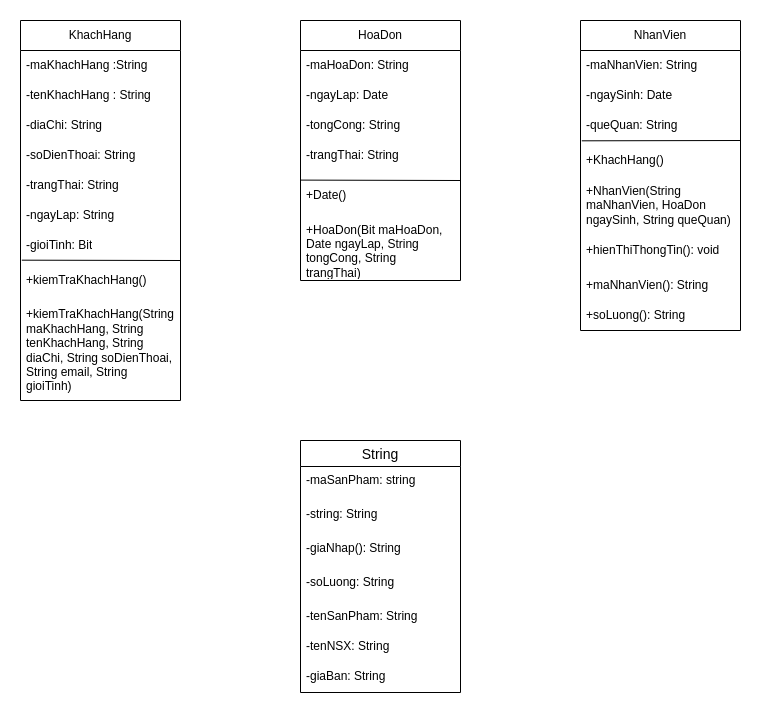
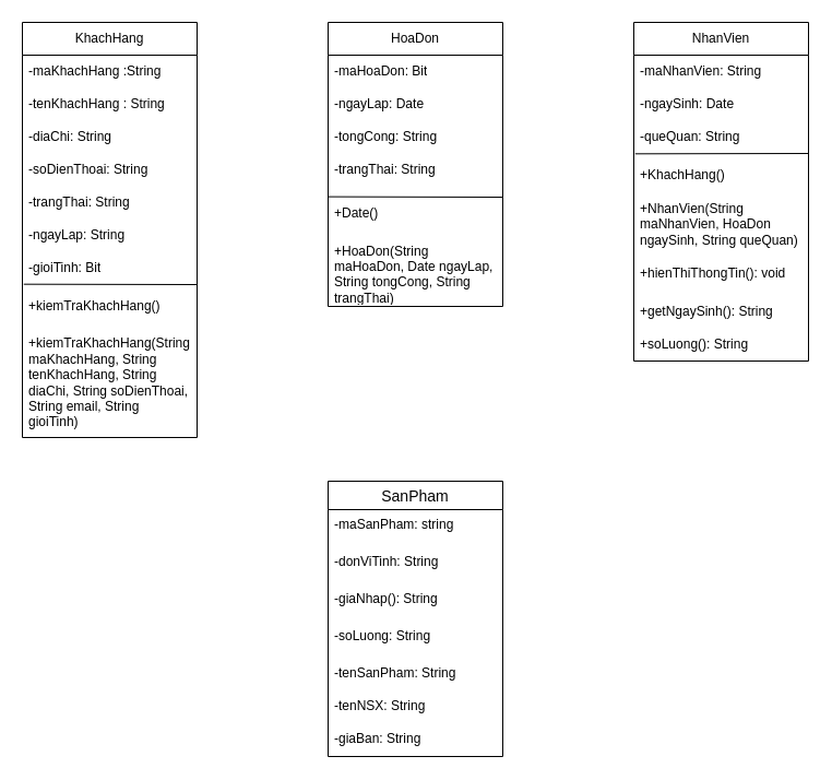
  <mxCell id="0" />
  <mxCell id="1" parent="0" />
  <mxCell id="2" value="KhachHang" style="swimlane;fontStyle=0;childLayout=stackLayout;horizontal=1;startSize=30;horizontalStack=0;resizeParent=1;resizeParentMax=0;resizeLast=0;collapsible=1;marginBottom=0;whiteSpace=wrap;html=1;" vertex="1" parent="1"><mxGeometry x="20" y="20" width="160" height="380" as="geometry" /></mxCell>
  <mxCell id="3" value="&lt;font style=&quot;vertical-align: inherit;&quot;&gt;&lt;font style=&quot;vertical-align: inherit;&quot;&gt;-maKhachHang :String&lt;/font&gt;&lt;/font&gt;" style="text;strokeColor=none;fillColor=none;align=left;verticalAlign=middle;spacingLeft=4;spacingRight=4;overflow=hidden;points=[[0,0.5],[1,0.5]];portConstraint=eastwest;rotatable=0;whiteSpace=wrap;html=1;" vertex="1" parent="2"><mxGeometry y="30" width="160" height="30" as="geometry" /></mxCell>
  <mxCell id="4" value="&lt;font style=&quot;vertical-align: inherit;&quot;&gt;&lt;font style=&quot;vertical-align: inherit;&quot;&gt;-tenKhachHang : String&lt;/font&gt;&lt;/font&gt;" style="text;strokeColor=none;fillColor=none;align=left;verticalAlign=middle;spacingLeft=4;spacingRight=4;overflow=hidden;points=[[0,0.5],[1,0.5]];portConstraint=eastwest;rotatable=0;whiteSpace=wrap;html=1;" vertex="1" parent="2"><mxGeometry y="60" width="160" height="30" as="geometry" /></mxCell>
  <mxCell id="5" value="&lt;font style=&quot;vertical-align: inherit;&quot;&gt;&lt;font style=&quot;vertical-align: inherit;&quot;&gt;-diaChi: String&lt;/font&gt;&lt;/font&gt;" style="text;strokeColor=none;fillColor=none;align=left;verticalAlign=middle;spacingLeft=4;spacingRight=4;overflow=hidden;points=[[0,0.5],[1,0.5]];portConstraint=eastwest;rotatable=0;whiteSpace=wrap;html=1;" vertex="1" parent="2"><mxGeometry y="90" width="160" height="30" as="geometry" /></mxCell>
  <mxCell id="6" value="&lt;font style=&quot;vertical-align: inherit;&quot;&gt;&lt;font style=&quot;vertical-align: inherit;&quot;&gt;-soDienThoai: String&lt;/font&gt;&lt;/font&gt;" style="text;strokeColor=none;fillColor=none;align=left;verticalAlign=middle;spacingLeft=4;spacingRight=4;overflow=hidden;points=[[0,0.5],[1,0.5]];portConstraint=eastwest;rotatable=0;whiteSpace=wrap;html=1;" vertex="1" parent="2"><mxGeometry y="120" width="160" height="30" as="geometry" /></mxCell>
  <mxCell id="7" value="&lt;font style=&quot;vertical-align: inherit;&quot;&gt;&lt;font style=&quot;vertical-align: inherit;&quot;&gt;-trangThai: String&lt;/font&gt;&lt;/font&gt;" style="text;strokeColor=none;fillColor=none;align=left;verticalAlign=middle;spacingLeft=4;spacingRight=4;overflow=hidden;points=[[0,0.5],[1,0.5]];portConstraint=eastwest;rotatable=0;whiteSpace=wrap;html=1;" vertex="1" parent="2"><mxGeometry y="150" width="160" height="30" as="geometry" /></mxCell>
  <mxCell id="8" value="&lt;font style=&quot;vertical-align: inherit;&quot;&gt;&lt;font style=&quot;vertical-align: inherit;&quot;&gt;&lt;font style=&quot;vertical-align: inherit;&quot;&gt;&lt;font style=&quot;vertical-align: inherit;&quot;&gt;-ngayLap: String&lt;/font&gt;&lt;/font&gt;&lt;/font&gt;&lt;/font&gt;" style="text;strokeColor=none;fillColor=none;align=left;verticalAlign=middle;spacingLeft=4;spacingRight=4;overflow=hidden;points=[[0,0.5],[1,0.5]];portConstraint=eastwest;rotatable=0;whiteSpace=wrap;html=1;" vertex="1" parent="2"><mxGeometry y="180" width="160" height="30" as="geometry" /></mxCell>
  <mxCell id="9" value="&lt;font style=&quot;vertical-align: inherit;&quot;&gt;&lt;font style=&quot;vertical-align: inherit;&quot;&gt;-gioiTinh: Bit&lt;/font&gt;&lt;/font&gt;" style="text;strokeColor=none;fillColor=none;align=left;verticalAlign=middle;spacingLeft=4;spacingRight=4;overflow=hidden;points=[[0,0.5],[1,0.5]];portConstraint=eastwest;rotatable=0;whiteSpace=wrap;html=1;" vertex="1" parent="2"><mxGeometry y="210" width="160" height="30" as="geometry" /></mxCell>
  <mxCell id="10" value="" style="endArrow=none;html=1;rounded=0;exitX=0.008;exitY=-0.008;exitDx=0;exitDy=0;exitPerimeter=0;" edge="1" parent="2" source="11"><mxGeometry width="50" height="50" relative="1" as="geometry"><mxPoint x="110" y="290" as="sourcePoint" /><mxPoint x="160" y="240" as="targetPoint" /></mxGeometry></mxCell>
  <mxCell id="11" value="+kiemTraKhachHang()" style="text;strokeColor=none;fillColor=none;align=left;verticalAlign=middle;spacingLeft=4;spacingRight=4;overflow=hidden;points=[[0,0.5],[1,0.5]];portConstraint=eastwest;rotatable=0;whiteSpace=wrap;html=1;" vertex="1" parent="2"><mxGeometry y="240" width="160" height="40" as="geometry" /></mxCell>
  <mxCell id="12" value="+kiemTraKhachHang(String maKhachHang, String tenKhachHang, String diaChi, String soDienThoai, String email, String gioiTinh)" style="text;strokeColor=none;fillColor=none;align=left;verticalAlign=middle;spacingLeft=4;spacingRight=4;overflow=hidden;points=[[0,0.5],[1,0.5]];portConstraint=eastwest;rotatable=0;whiteSpace=wrap;html=1;" vertex="1" parent="2"><mxGeometry y="280" width="160" height="100" as="geometry" /></mxCell>
  <mxCell id="13" value="HoaDon" style="swimlane;fontStyle=0;childLayout=stackLayout;horizontal=1;startSize=30;horizontalStack=0;resizeParent=1;resizeParentMax=0;resizeLast=0;collapsible=1;marginBottom=0;whiteSpace=wrap;html=1;" vertex="1" parent="1"><mxGeometry x="300" y="20" width="160" height="260" as="geometry" /></mxCell>
- <mxCell id="14" value="&lt;font style=&quot;vertical-align: inherit;&quot;&gt;&lt;font style=&quot;vertical-align: inherit;&quot;&gt;-maHoaDon: String&lt;/font&gt;&lt;/font&gt;" style="text;strokeColor=none;fillColor=none;align=left;verticalAlign=middle;spacingLeft=4;spacingRight=4;overflow=hidden;points=[[0,0.5],[1,0.5]];portConstraint=eastwest;rotatable=0;whiteSpace=wrap;html=1;" vertex="1" parent="13"><mxGeometry y="30" width="160" height="30" as="geometry" /></mxCell>
+ <mxCell id="14" value="&lt;font style=&quot;vertical-align: inherit;&quot;&gt;&lt;font style=&quot;vertical-align: inherit;&quot;&gt;-maHoaDon: Bit&lt;/font&gt;&lt;/font&gt;" style="text;strokeColor=none;fillColor=none;align=left;verticalAlign=middle;spacingLeft=4;spacingRight=4;overflow=hidden;points=[[0,0.5],[1,0.5]];portConstraint=eastwest;rotatable=0;whiteSpace=wrap;html=1;" vertex="1" parent="13"><mxGeometry y="30" width="160" height="30" as="geometry" /></mxCell>
  <mxCell id="15" value="&lt;font style=&quot;vertical-align: inherit;&quot;&gt;&lt;font style=&quot;vertical-align: inherit;&quot;&gt;-ngayLap: Date&lt;/font&gt;&lt;/font&gt;" style="text;strokeColor=none;fillColor=none;align=left;verticalAlign=middle;spacingLeft=4;spacingRight=4;overflow=hidden;points=[[0,0.5],[1,0.5]];portConstraint=eastwest;rotatable=0;whiteSpace=wrap;html=1;" vertex="1" parent="13"><mxGeometry y="60" width="160" height="30" as="geometry" /></mxCell>
  <mxCell id="16" value="&lt;font style=&quot;vertical-align: inherit;&quot;&gt;&lt;font style=&quot;vertical-align: inherit;&quot;&gt;-tongCong: String&lt;/font&gt;&lt;/font&gt;" style="text;strokeColor=none;fillColor=none;align=left;verticalAlign=middle;spacingLeft=4;spacingRight=4;overflow=hidden;points=[[0,0.5],[1,0.5]];portConstraint=eastwest;rotatable=0;whiteSpace=wrap;html=1;" vertex="1" parent="13"><mxGeometry y="90" width="160" height="30" as="geometry" /></mxCell>
  <mxCell id="17" value="&lt;font style=&quot;vertical-align: inherit;&quot;&gt;&lt;font style=&quot;vertical-align: inherit;&quot;&gt;-trangThai: String&lt;/font&gt;&lt;/font&gt;" style="text;strokeColor=none;fillColor=none;align=left;verticalAlign=middle;spacingLeft=4;spacingRight=4;overflow=hidden;points=[[0,0.5],[1,0.5]];portConstraint=eastwest;rotatable=0;whiteSpace=wrap;html=1;" vertex="1" parent="13"><mxGeometry y="120" width="160" height="30" as="geometry" /></mxCell>
  <mxCell id="18" value="" style="endArrow=none;html=1;rounded=0;exitX=-0.002;exitY=0.192;exitDx=0;exitDy=0;exitPerimeter=0;" edge="1" parent="13" source="19"><mxGeometry width="50" height="50" relative="1" as="geometry"><mxPoint x="110" y="210" as="sourcePoint" /><mxPoint x="160" y="160" as="targetPoint" /></mxGeometry></mxCell>
  <mxCell id="19" value="+Date()" style="text;strokeColor=none;fillColor=none;align=left;verticalAlign=middle;spacingLeft=4;spacingRight=4;overflow=hidden;points=[[0,0.5],[1,0.5]];portConstraint=eastwest;rotatable=0;whiteSpace=wrap;html=1;" vertex="1" parent="13"><mxGeometry y="150" width="160" height="50" as="geometry" /></mxCell>
- <mxCell id="20" value="+HoaDon(Bit maHoaDon, Date ngayLap, String tongCong, String trangThai)&amp;nbsp;" style="text;strokeColor=none;fillColor=none;align=left;verticalAlign=middle;spacingLeft=4;spacingRight=4;overflow=hidden;points=[[0,0.5],[1,0.5]];portConstraint=eastwest;rotatable=0;whiteSpace=wrap;html=1;" vertex="1" parent="13"><mxGeometry y="200" width="160" height="60" as="geometry" /></mxCell>
+ <mxCell id="20" value="+HoaDon(String maHoaDon, Date ngayLap, String tongCong, String trangThai)&amp;nbsp;" style="text;strokeColor=none;fillColor=none;align=left;verticalAlign=middle;spacingLeft=4;spacingRight=4;overflow=hidden;points=[[0,0.5],[1,0.5]];portConstraint=eastwest;rotatable=0;whiteSpace=wrap;html=1;" vertex="1" parent="13"><mxGeometry y="200" width="160" height="60" as="geometry" /></mxCell>
  <mxCell id="21" value="NhanVien" style="swimlane;fontStyle=0;childLayout=stackLayout;horizontal=1;startSize=30;horizontalStack=0;resizeParent=1;resizeParentMax=0;resizeLast=0;collapsible=1;marginBottom=0;whiteSpace=wrap;html=1;" vertex="1" parent="1"><mxGeometry x="580" y="20" width="160" height="310" as="geometry" /></mxCell>
  <mxCell id="22" value="-maNhanVien: String" style="text;strokeColor=none;fillColor=none;align=left;verticalAlign=middle;spacingLeft=4;spacingRight=4;overflow=hidden;points=[[0,0.5],[1,0.5]];portConstraint=eastwest;rotatable=0;whiteSpace=wrap;html=1;" vertex="1" parent="21"><mxGeometry y="30" width="160" height="30" as="geometry" /></mxCell>
  <mxCell id="23" value="-ngaySinh: Date" style="text;strokeColor=none;fillColor=none;align=left;verticalAlign=middle;spacingLeft=4;spacingRight=4;overflow=hidden;points=[[0,0.5],[1,0.5]];portConstraint=eastwest;rotatable=0;whiteSpace=wrap;html=1;" vertex="1" parent="21"><mxGeometry y="60" width="160" height="30" as="geometry" /></mxCell>
  <mxCell id="24" value="-queQuan: String" style="text;strokeColor=none;fillColor=none;align=left;verticalAlign=middle;spacingLeft=4;spacingRight=4;overflow=hidden;points=[[0,0.5],[1,0.5]];portConstraint=eastwest;rotatable=0;whiteSpace=wrap;html=1;" vertex="1" parent="21"><mxGeometry y="90" width="160" height="30" as="geometry" /></mxCell>
  <mxCell id="25" value="+KhachHang()" style="text;strokeColor=none;fillColor=none;align=left;verticalAlign=middle;spacingLeft=4;spacingRight=4;overflow=hidden;points=[[0,0.5],[1,0.5]];portConstraint=eastwest;rotatable=0;whiteSpace=wrap;html=1;" vertex="1" parent="21"><mxGeometry y="120" width="160" height="40" as="geometry" /></mxCell>
  <mxCell id="26" value="+NhanVien(String maNhanVien, HoaDon ngaySinh, String queQuan)" style="text;strokeColor=none;fillColor=none;align=left;verticalAlign=middle;spacingLeft=4;spacingRight=4;overflow=hidden;points=[[0,0.5],[1,0.5]];portConstraint=eastwest;rotatable=0;whiteSpace=wrap;html=1;" vertex="1" parent="21"><mxGeometry y="160" width="160" height="50" as="geometry" /></mxCell>
  <mxCell id="27" value="+hienThiThongTin(): void" style="text;strokeColor=none;fillColor=none;align=left;verticalAlign=middle;spacingLeft=4;spacingRight=4;overflow=hidden;points=[[0,0.5],[1,0.5]];portConstraint=eastwest;rotatable=0;whiteSpace=wrap;html=1;" vertex="1" parent="21"><mxGeometry y="210" width="160" height="40" as="geometry" /></mxCell>
- <mxCell id="28" value="+maNhanVien(): String" style="text;strokeColor=none;fillColor=none;align=left;verticalAlign=middle;spacingLeft=4;spacingRight=4;overflow=hidden;points=[[0,0.5],[1,0.5]];portConstraint=eastwest;rotatable=0;whiteSpace=wrap;html=1;" vertex="1" parent="21"><mxGeometry y="250" width="160" height="30" as="geometry" /></mxCell>
+ <mxCell id="28" value="+getNgaySinh(): String" style="text;strokeColor=none;fillColor=none;align=left;verticalAlign=middle;spacingLeft=4;spacingRight=4;overflow=hidden;points=[[0,0.5],[1,0.5]];portConstraint=eastwest;rotatable=0;whiteSpace=wrap;html=1;" vertex="1" parent="21"><mxGeometry y="250" width="160" height="30" as="geometry" /></mxCell>
  <mxCell id="29" value="+soLuong(): String" style="text;strokeColor=none;fillColor=none;align=left;verticalAlign=middle;spacingLeft=4;spacingRight=4;overflow=hidden;points=[[0,0.5],[1,0.5]];portConstraint=eastwest;rotatable=0;whiteSpace=wrap;html=1;" vertex="1" parent="21"><mxGeometry y="280" width="160" height="30" as="geometry" /></mxCell>
- <mxCell id="30" value="String" style="swimlane;fontStyle=0;childLayout=stackLayout;horizontal=1;startSize=26;horizontalStack=0;resizeParent=1;resizeParentMax=0;resizeLast=0;collapsible=1;marginBottom=0;align=center;fontSize=14;" vertex="1" parent="1"><mxGeometry x="300" y="440" width="160" height="252" as="geometry" /></mxCell>
+ <mxCell id="30" value="SanPham" style="swimlane;fontStyle=0;childLayout=stackLayout;horizontal=1;startSize=26;horizontalStack=0;resizeParent=1;resizeParentMax=0;resizeLast=0;collapsible=1;marginBottom=0;align=center;fontSize=14;" vertex="1" parent="1"><mxGeometry x="300" y="440" width="160" height="252" as="geometry" /></mxCell>
  <mxCell id="31" value="-maSanPham: string" style="text;strokeColor=none;fillColor=none;spacingLeft=4;spacingRight=4;overflow=hidden;rotatable=0;points=[[0,0.5],[1,0.5]];portConstraint=eastwest;fontSize=12;whiteSpace=wrap;html=1;" vertex="1" parent="30"><mxGeometry y="26" width="160" height="34" as="geometry" /></mxCell>
- <mxCell id="32" value="-string: String" style="text;strokeColor=none;fillColor=none;spacingLeft=4;spacingRight=4;overflow=hidden;rotatable=0;points=[[0,0.5],[1,0.5]];portConstraint=eastwest;fontSize=12;whiteSpace=wrap;html=1;" vertex="1" parent="30"><mxGeometry y="60" width="160" height="34" as="geometry" /></mxCell>
+ <mxCell id="32" value="-donViTinh: String" style="text;strokeColor=none;fillColor=none;spacingLeft=4;spacingRight=4;overflow=hidden;rotatable=0;points=[[0,0.5],[1,0.5]];portConstraint=eastwest;fontSize=12;whiteSpace=wrap;html=1;" vertex="1" parent="30"><mxGeometry y="60" width="160" height="34" as="geometry" /></mxCell>
  <mxCell id="33" value="-giaNhap(): String" style="text;strokeColor=none;fillColor=none;spacingLeft=4;spacingRight=4;overflow=hidden;rotatable=0;points=[[0,0.5],[1,0.5]];portConstraint=eastwest;fontSize=12;whiteSpace=wrap;html=1;" vertex="1" parent="30"><mxGeometry y="94" width="160" height="34" as="geometry" /></mxCell>
  <mxCell id="34" value="-soLuong: String" style="text;strokeColor=none;fillColor=none;spacingLeft=4;spacingRight=4;overflow=hidden;rotatable=0;points=[[0,0.5],[1,0.5]];portConstraint=eastwest;fontSize=12;whiteSpace=wrap;html=1;" vertex="1" parent="30"><mxGeometry y="128" width="160" height="34" as="geometry" /></mxCell>
  <mxCell id="35" value="-tenSanPham: String" style="text;strokeColor=none;fillColor=none;spacingLeft=4;spacingRight=4;overflow=hidden;rotatable=0;points=[[0,0.5],[1,0.5]];portConstraint=eastwest;fontSize=12;whiteSpace=wrap;html=1;" vertex="1" parent="30"><mxGeometry y="162" width="160" height="30" as="geometry" /></mxCell>
  <mxCell id="36" value="-tenNSX: String" style="text;strokeColor=none;fillColor=none;spacingLeft=4;spacingRight=4;overflow=hidden;rotatable=0;points=[[0,0.5],[1,0.5]];portConstraint=eastwest;fontSize=12;whiteSpace=wrap;html=1;" vertex="1" parent="30"><mxGeometry y="192" width="160" height="30" as="geometry" /></mxCell>
  <mxCell id="37" value="-giaBan: String" style="text;strokeColor=none;fillColor=none;spacingLeft=4;spacingRight=4;overflow=hidden;rotatable=0;points=[[0,0.5],[1,0.5]];portConstraint=eastwest;fontSize=12;whiteSpace=wrap;html=1;" vertex="1" parent="30"><mxGeometry y="222" width="160" height="30" as="geometry" /></mxCell>
  <mxCell id="38" value="" style="endArrow=none;html=1;rounded=0;exitX=0.008;exitY=0.008;exitDx=0;exitDy=0;exitPerimeter=0;" edge="1" parent="1" source="25"><mxGeometry width="50" height="50" relative="1" as="geometry"><mxPoint x="370" y="260" as="sourcePoint" /><mxPoint x="740" y="140" as="targetPoint" /></mxGeometry></mxCell>
